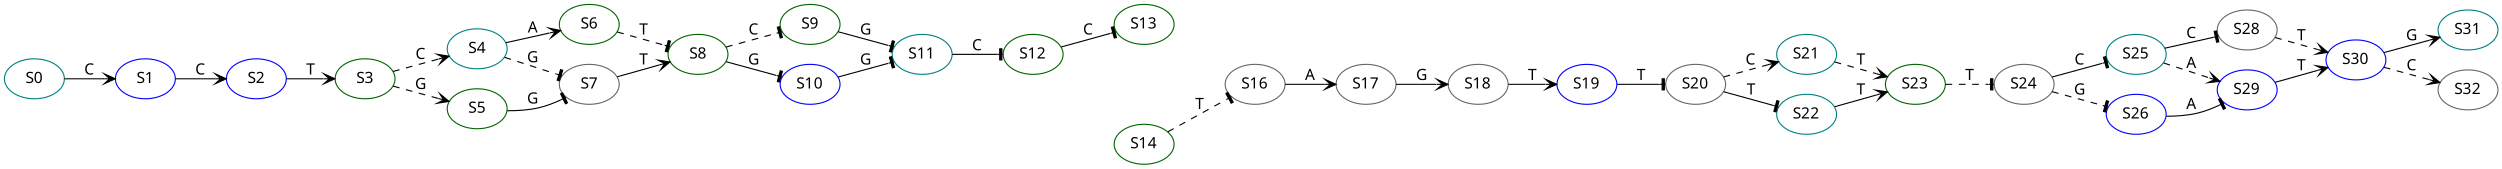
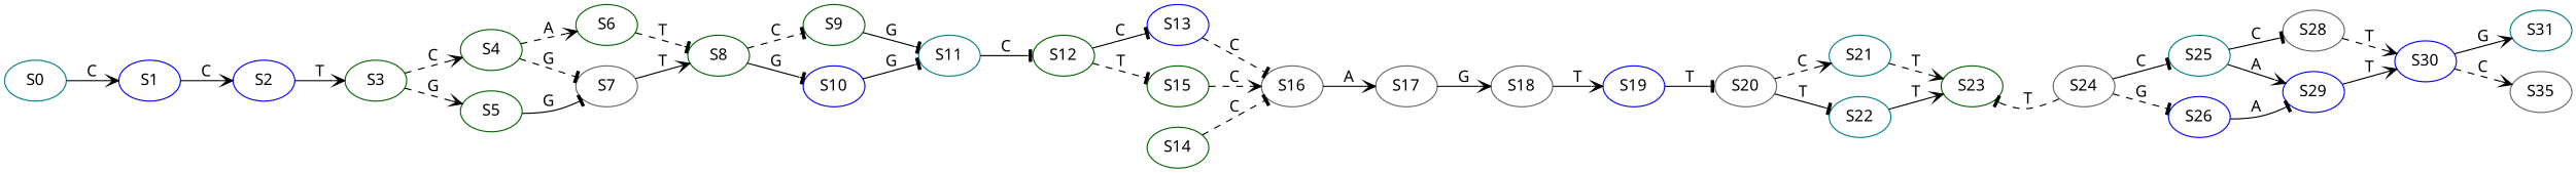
  strict digraph {
    fontname="Noto Sans"
    rankdir=LR
    node [color=darkgreen fontname="Noto Sans"]
    edge [arrowhead=vee fontname="Noto Sans" style=solid]
    S0 [color=teal]
    S1 [color=blue]
    S2 [color=blue]
    S3
-   S4 [color=teal]
+   S4
    S5
    S6
    S7 [color=gray40]
    S8
    S9
    S10 [color=blue]
    S11 [color=teal]
    S12
-   S13
+   S13 [color=blue]
+   S15
    S16 [color=gray40]
    S14
    S17 [color=gray40]
    S18 [color=gray40]
    S19 [color=blue]
    S20 [color=gray40]
    S21 [color=teal]
    S22 [color=teal]
    S23
    S24 [color=gray40]
    S25 [color=teal]
    S26 [color=blue]
    S28 [color=gray40]
    S29 [color=blue]
    S30 [color=blue]
    S31 [color=teal]
-   S32 [color=gray40]
+   S32 [color=gray40 label=S35]
    S0 -> S1 [label=C]
    S1 -> S2 [label=C]
    S2 -> S3 [label=T]
    S3 -> S4 [label=C style=dashed]
    S3 -> S5 [label=G style=dashed]
-   S4 -> S6 [label=A]
+   S4 -> S6 [label=A style=dashed]
    S4 -> S7 [arrowhead=tee label=G style=dashed]
    S5 -> S7 [arrowhead=tee label=G]
    S6 -> S8 [arrowhead=tee label=T style=dashed]
    S7 -> S8 [label=T]
    S8 -> S9 [arrowhead=tee label=C style=dashed]
    S8 -> S10 [arrowhead=tee label=G]
    S9 -> S11 [arrowhead=tee label=G]
    S10 -> S11 [arrowhead=tee label=G]
    S11 -> S12 [arrowhead=tee label=C]
    S12 -> S13 [arrowhead=tee label=C]
+   S12 -> S15 [arrowhead=tee label=T style=dashed]
+   S13 -> S16 [arrowhead=tee label=C style=dashed]
+   S15 -> S16 [label=C style=dashed]
    S16 -> S17 [label=A]
-   S14 -> S16 [arrowhead=tee label=T style=dashed]
+   S14 -> S16 [arrowhead=tee label=C style=dashed]
    S17 -> S18 [label=G]
    S18 -> S19 [label=T]
    S19 -> S20 [arrowhead=tee label=T]
    S20 -> S21 [label=C style=dashed]
    S20 -> S22 [arrowhead=tee label=T]
    S21 -> S23 [label=T style=dashed]
    S22 -> S23 [label=T]
-   S23 -> S24 [arrowhead=tee label=T style=dashed]
+   S24 -> S23 [arrowhead=tee label=T style=dashed]
    S24 -> S25 [arrowhead=tee label=C]
    S24 -> S26 [arrowhead=tee label=G style=dashed]
    S25 -> S28 [arrowhead=tee label=C]
-   S25 -> S29 [label=A style=dashed]
+   S25 -> S29 [label=A]
    S26 -> S29 [arrowhead=tee label=A]
    S28 -> S30 [label=T style=dashed]
    S29 -> S30 [label=T]
    S30 -> S31 [label=G]
    S30 -> S32 [label=C style=dashed]
  }
